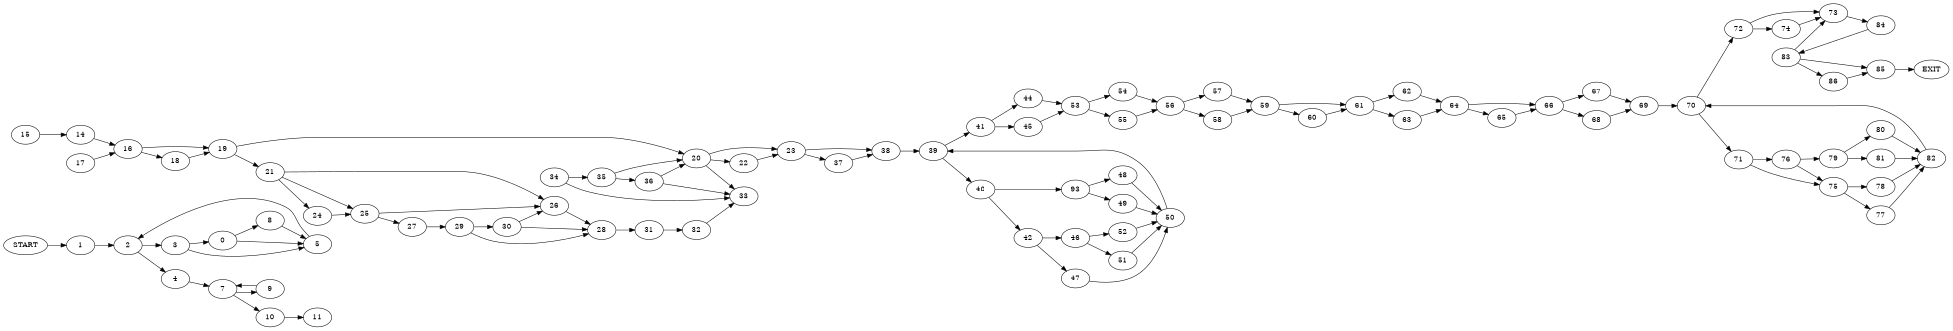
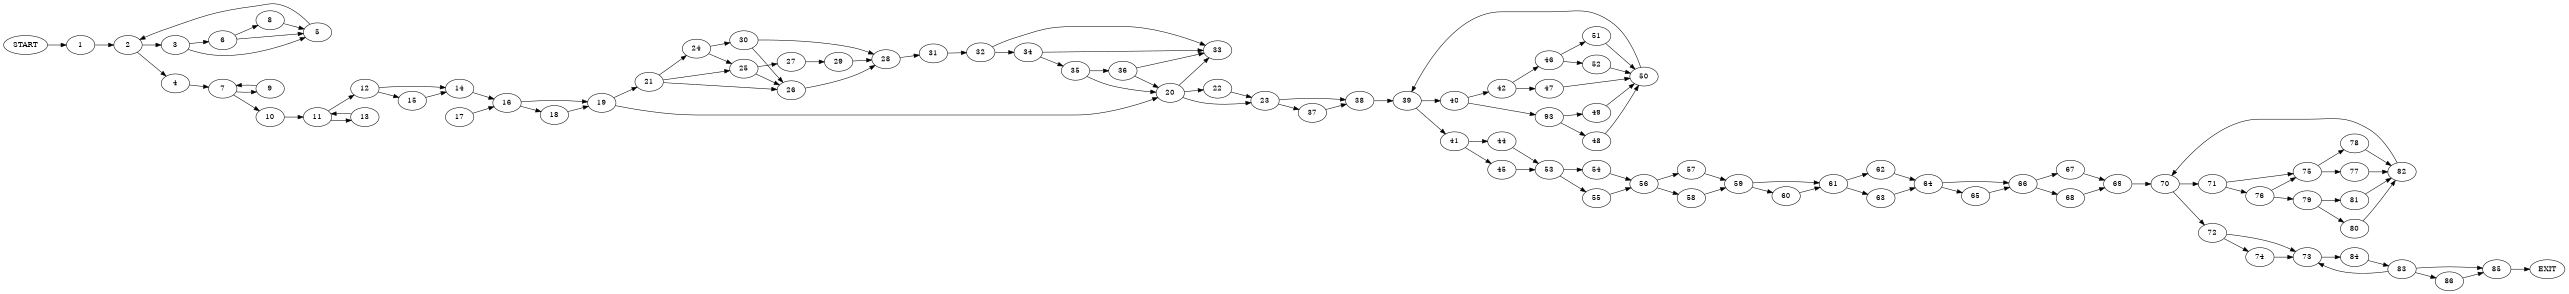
  digraph {
    rankdir=LR
    n1 [label=START]
    1
    2
    n4 [label=EXIT]
    3
    4
    5
-   6 [label=0]
+   6
    7
    8
    9
    10
    11
+   12
+   13
    14
    15
    16
    18
    19
    17
    20
    21
    22
    23
    33
    24
    25
    26
    37
    38
    27
    39
    28
    29
    31
    30
    32
    34
    35
    36
    40
    41
    42
    n45 [label=93]
    44
    45
    46
    47
    48
    49
    53
    51
    52
    50
    54
    55
    56
    57
    58
    59
    60
    61
    62
    63
    64
    65
    66
    67
    68
    69
    70
    71
    72
    75
    76
    73
    74
    77
    78
    79
    84
    83
    85
    86
    82
    80
    81
    n1 -> 1
    1 -> 2
    2 -> 3
    2 -> 4
    3 -> 5
    3 -> 6
    4 -> 7
    5 -> 2
    6 -> 5
    6 -> 8
    7 -> 9
    7 -> 10
    8 -> 5
    9 -> 7
    10 -> 11
+   11 -> 12
+   11 -> 13
+   12 -> 14
+   12 -> 15
+   13 -> 11
    14 -> 16
    15 -> 14
    16 -> 18
    16 -> 19
    18 -> 19
    19 -> 20
    19 -> 21
    17 -> 16
    20 -> 22
    20 -> 23
    20 -> 33
    21 -> 24
    21 -> 25
    21 -> 26
    22 -> 23
    23 -> 37
    23 -> 38
    24 -> 25
    25 -> 26
    25 -> 27
    26 -> 28
    37 -> 38
    38 -> 39
    27 -> 29
    39 -> 40
    39 -> 41
    28 -> 31
    29 -> 28
-   29 -> 30
+   24 -> 30
    31 -> 32
    30 -> 26
    30 -> 28
    32 -> 33
+   32 -> 34
    34 -> 33
    34 -> 35
    35 -> 20
    35 -> 36
    36 -> 20
    36 -> 33
    40 -> 42
    40 -> n45
    41 -> 44
    41 -> 45
    42 -> 46
    42 -> 47
    n45 -> 48
    n45 -> 49
    44 -> 53
    45 -> 53
    46 -> 51
    46 -> 52
    47 -> 50
    48 -> 50
    49 -> 50
    53 -> 54
    53 -> 55
    51 -> 50
    52 -> 50
    50 -> 39
    54 -> 56
    55 -> 56
    56 -> 57
    56 -> 58
    57 -> 59
    58 -> 59
    59 -> 60
    59 -> 61
    60 -> 61
    61 -> 62
    61 -> 63
    62 -> 64
    63 -> 64
    64 -> 65
    64 -> 66
    65 -> 66
    66 -> 67
    66 -> 68
    67 -> 69
    68 -> 69
    69 -> 70
    70 -> 71
    70 -> 72
    71 -> 75
    71 -> 76
    72 -> 73
    72 -> 74
    75 -> 77
    75 -> 78
    76 -> 75
    76 -> 79
    73 -> 84
    74 -> 73
    77 -> 82
    78 -> 82
    79 -> 80
    79 -> 81
    84 -> 83
    83 -> 73
    83 -> 85
    83 -> 86
    85 -> n4
    86 -> 85
    82 -> 70
    80 -> 82
    81 -> 82
  }
